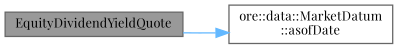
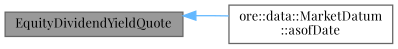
  digraph {
    rankdir=LR
    fontname="Playfair Display"
    node [fontname="Playfair Display" fontsize=10 shape=box style=filled]
    n1 [color=gray40 fillcolor=grey60 fontcolor=black height=0.2 label=EquityDividendYieldQuote width=0.4]
    n2 [color=grey40 fillcolor=white height=0.2 label="ore::data::MarketDatum\l::asofDate" width=0.4]
-   n1 -> n2 [color=steelblue1 fontname="Playfair Display" fontsize=10 labelfontname=Helvetica labelfontsize=10 style=solid]
+   n2 -> n1 [color=steelblue1 fontname="Playfair Display" fontsize=10 labelfontname=Helvetica labelfontsize=10 style=solid]
  }
